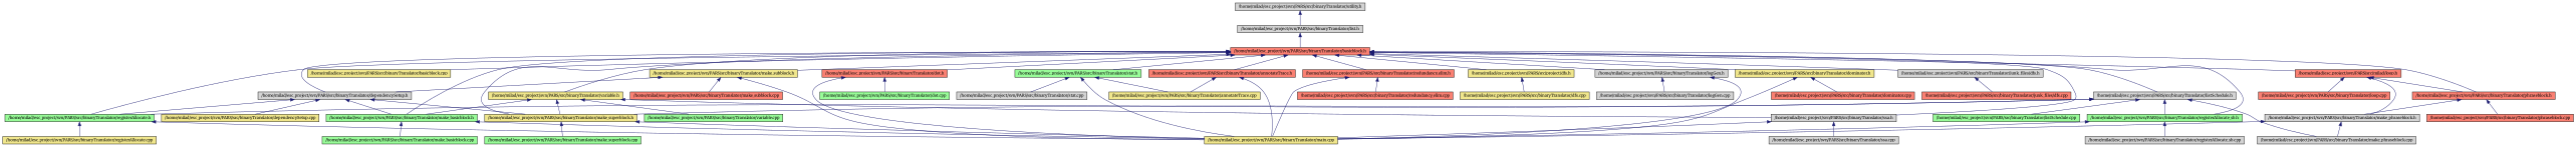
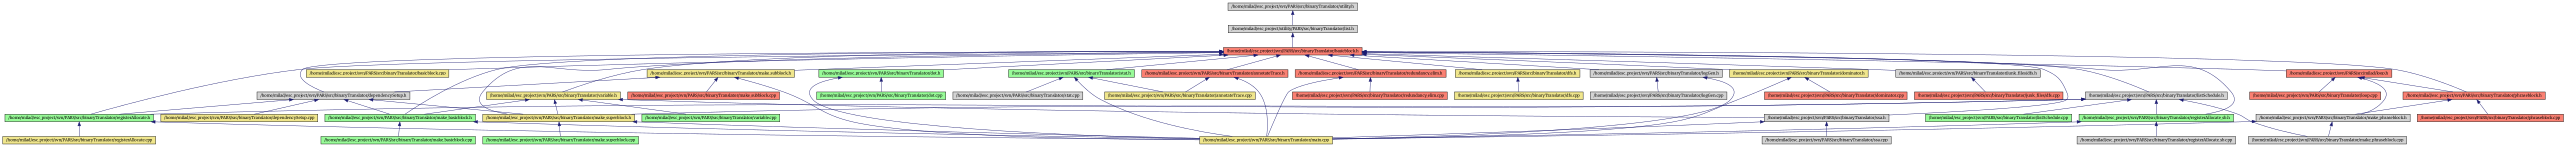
  digraph {
    fontname=Merriweather
    node [color=black fillcolor=lightgrey fontname=Merriweather fontsize=10 shape=record style=filled]
    edge [color=midnightblue dir=back fontname=Merriweather fontsize=10 labelfontname=Helvetica labelfontsize=10 style=solid]
    n1 [fontcolor=black height=0.2 label="/home/milad/esc_project/svn/PARS/src/binaryTranslator/utility.h" width=0.4]
-   n2 [height=0.2 label="/home/milad/esc_project/svn/PARS/src/binaryTranslator/list.h" width=0.4]
+   n2 [height=0.2 label="/home/milad/esc_project/utility/PARS/src/binaryTranslator/list.h" width=0.4]
    n3 [fillcolor=salmon height=0.2 label="/home/milad/esc_project/svn/PARS/src/binaryTranslator/basicblock.h" width=0.4]
    n4 [fillcolor=salmon height=0.2 label="/home/milad/esc_project/svn/PARS/src/binaryTranslator/annotateTrace.h" width=0.4]
    n5 [fillcolor=palegreen height=0.2 label="/home/milad/esc_project/svn/PARS/src/binaryTranslator/stat.h" width=0.4]
    n6 [fillcolor=khaki height=0.2 label="/home/milad/esc_project/svn/PARS/src/binaryTranslator/basicblock.cpp" width=0.4]
    n7 [height=0.2 label="/home/milad/esc_project/svn/PARS/src/binaryTranslator/dependencySetup.h" width=0.4]
    n8 [fillcolor=palegreen height=0.2 label="/home/milad/esc_project/svn/PARS/src/binaryTranslator/registerAllocate.h" width=0.4]
    n9 [fillcolor=palegreen height=0.2 label="/home/milad/esc_project/svn/PARS/src/binaryTranslator/make_basicblock.h" width=0.4]
    n10 [fillcolor=khaki height=0.2 label="/home/milad/esc_project/svn/PARS/src/binaryTranslator/make_superblock.h" width=0.4]
    n11 [fillcolor=khaki height=0.2 label="/home/milad/esc_project/svn/PARS/src/binaryTranslator/make_subblock.h" width=0.4]
-   n12 [fillcolor=khaki height=0.2 label="/home/milad/esc_project/svn/PARS/src/project/dfs.h" width=0.4]
+   n12 [fillcolor=khaki height=0.2 label="/home/milad/esc_project/svn/PARS/src/binaryTranslator/dfs.h" width=0.4]
    n13 [fillcolor=khaki height=0.2 label="/home/milad/esc_project/svn/PARS/src/binaryTranslator/dominator.h" width=0.4]
-   n14 [fillcolor=salmon height=0.2 label="/home/milad/esc_project/svn/PARS/src/binaryTranslator/dot.h" width=0.4]
+   n14 [fillcolor=palegreen height=0.2 label="/home/milad/esc_project/svn/PARS/src/binaryTranslator/dot.h" width=0.4]
    n15 [height=0.2 label="/home/milad/esc_project/svn/PARS/src/binaryTranslator/junk_files/dfs.h" width=0.4]
    n16 [height=0.2 label="/home/milad/esc_project/svn/PARS/src/binaryTranslator/listSchedule.h" width=0.4]
    n17 [fillcolor=palegreen height=0.2 label="/home/milad/esc_project/svn/PARS/src/binaryTranslator/registerAllocate_sb.h" width=0.4]
    n18 [height=0.2 label="/home/milad/esc_project/svn/PARS/src/binaryTranslator/logGen.h" width=0.4]
    n19 [fillcolor=salmon height=0.2 label="/home/milad/esc_project/svn/PARS/src/milad/loop.h" width=0.4]
    n20 [fillcolor=salmon height=0.2 label="/home/milad/esc_project/svn/PARS/src/binaryTranslator/phraseblock.h" width=0.4]
    n21 [fillcolor=khaki height=0.2 label="/home/milad/esc_project/svn/PARS/src/binaryTranslator/variable.h" width=0.4]
    n22 [height=0.2 label="/home/milad/esc_project/svn/PARS/src/binaryTranslator/ssa.h" width=0.4]
    n23 [fillcolor=salmon height=0.2 label="/home/milad/esc_project/svn/PARS/src/binaryTranslator/redundancy_elim.h" width=0.4]
    n24 [fillcolor=khaki height=0.2 label="/home/milad/esc_project/svn/PARS/src/binaryTranslator/annotateTrace.cpp" width=0.4]
    n25 [fillcolor=khaki height=0.2 label="/home/milad/esc_project/svn/PARS/src/binaryTranslator/main.cpp" width=0.4]
    n26 [height=0.2 label="/home/milad/esc_project/svn/PARS/src/binaryTranslator/stat.cpp" width=0.4]
    n27 [fillcolor=khaki height=0.2 label="/home/milad/esc_project/svn/PARS/src/binaryTranslator/dependencySetup.cpp" width=0.4]
    n28 [fillcolor=khaki height=0.2 label="/home/milad/esc_project/svn/PARS/src/binaryTranslator/registerAllocate.cpp" width=0.4]
    n29 [fillcolor=palegreen height=0.2 label="/home/milad/esc_project/svn/PARS/src/binaryTranslator/make_basicblock.cpp" width=0.4]
    n30 [fillcolor=palegreen height=0.2 label="/home/milad/esc_project/svn/PARS/src/binaryTranslator/make_superblock.cpp" width=0.4]
    n31 [fillcolor=salmon height=0.2 label="/home/milad/esc_project/svn/PARS/src/binaryTranslator/make_subblock.cpp" width=0.4]
    n32 [fillcolor=khaki height=0.2 label="/home/milad/esc_project/svn/PARS/src/binaryTranslator/dfs.cpp" width=0.4]
    n33 [fillcolor=salmon height=0.2 label="/home/milad/esc_project/svn/PARS/src/binaryTranslator/dominator.cpp" width=0.4]
    n34 [fillcolor=palegreen height=0.2 label="/home/milad/esc_project/svn/PARS/src/binaryTranslator/dot.cpp" width=0.4]
    n35 [fillcolor=salmon height=0.2 label="/home/milad/esc_project/svn/PARS/src/binaryTranslator/junk_files/dfs.cpp" width=0.4]
    n36 [fillcolor=palegreen height=0.2 label="/home/milad/esc_project/svn/PARS/src/binaryTranslator/listSchedule.cpp" width=0.4]
    n37 [height=0.2 label="/home/milad/esc_project/svn/PARS/src/binaryTranslator/make_phraseblock.cpp" width=0.4]
    n38 [height=0.2 label="/home/milad/esc_project/svn/PARS/src/binaryTranslator/registerAllocate_sb.cpp" width=0.4]
    n39 [height=0.2 label="/home/milad/esc_project/svn/PARS/src/binaryTranslator/logGen.cpp" width=0.4]
    n40 [fillcolor=salmon height=0.2 label="/home/milad/esc_project/svn/PARS/src/binaryTranslator/loop.cpp" width=0.4]
    n41 [height=0.2 label="/home/milad/esc_project/svn/PARS/src/binaryTranslator/make_phraseblock.h" width=0.4]
    n42 [fillcolor=salmon height=0.2 label="/home/milad/esc_project/svn/PARS/src/binaryTranslator/phraseblock.cpp" width=0.4]
    n43 [fillcolor=palegreen height=0.2 label="/home/milad/esc_project/svn/PARS/src/binaryTranslator/variable.cpp" width=0.4]
    n44 [height=0.2 label="/home/milad/esc_project/svn/PARS/src/binaryTranslator/ssa.cpp" width=0.4]
    n45 [fillcolor=salmon height=0.2 label="/home/milad/esc_project/svn/PARS/src/binaryTranslator/redundancy_elim.cpp" width=0.4]
    n1 -> n2
    n2 -> n3
    n3 -> n4
    n3 -> n5
    n3 -> n6
    n3 -> n7
    n3 -> n8
    n3 -> n9
    n3 -> n10
    n3 -> n11
    n3 -> n12
    n3 -> n13
    n3 -> n14
    n3 -> n15
    n3 -> n16
    n3 -> n17
    n3 -> n18
    n3 -> n19
    n3 -> n20
    n3 -> n21
    n3 -> n22
    n3 -> n23
    n4 -> n24
    n4 -> n25
    n5 -> n24
    n5 -> n25
    n5 -> n26
    n7 -> n8
    n7 -> n9
    n7 -> n10
    n7 -> n27
    n8 -> n25
    n8 -> n28
    n9 -> n25
    n9 -> n29
    n10 -> n25
    n10 -> n30
    n11 -> n7
    n11 -> n25
    n11 -> n31
    n12 -> n32
    n13 -> n25
    n13 -> n33
    n14 -> n25
    n14 -> n34
    n15 -> n35
    n16 -> n8
    n16 -> n10
    n16 -> n17
    n16 -> n36
    n16 -> n37
    n17 -> n25
    n17 -> n38
    n18 -> n25
    n18 -> n39
    n19 -> n20
    n19 -> n40
    n19 -> n41
    n20 -> n41
    n20 -> n42
    n21 -> n9
    n21 -> n10
    n21 -> n22
    n21 -> n43
    n22 -> n25
    n22 -> n44
    n23 -> n25
    n23 -> n45
    n41 -> n25
    n41 -> n37
  }
